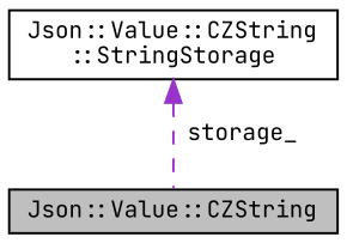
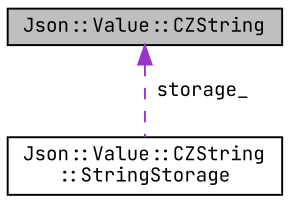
  digraph {
    fontname="JetBrains Mono"
    node [color=black fontname="JetBrains Mono" fontsize=10 shape=record style=filled]
    n1 [fillcolor=grey75 fontcolor=black height=0.2 label="Json::Value::CZString" width=0.4]
    n2 [fillcolor=white height=0.2 label="Json::Value::CZString\l::StringStorage" width=0.4]
-   n2 -> n1 [color=darkorchid3 dir=back fontname="JetBrains Mono" fontsize=10 label=" storage_" labelfontname=Helvetica labelfontsize=10 style=dashed]
+   n1 -> n2 [color=darkorchid3 dir=back fontname="JetBrains Mono" fontsize=10 label=" storage_" labelfontname=Helvetica labelfontsize=10 style=dashed]
  }
